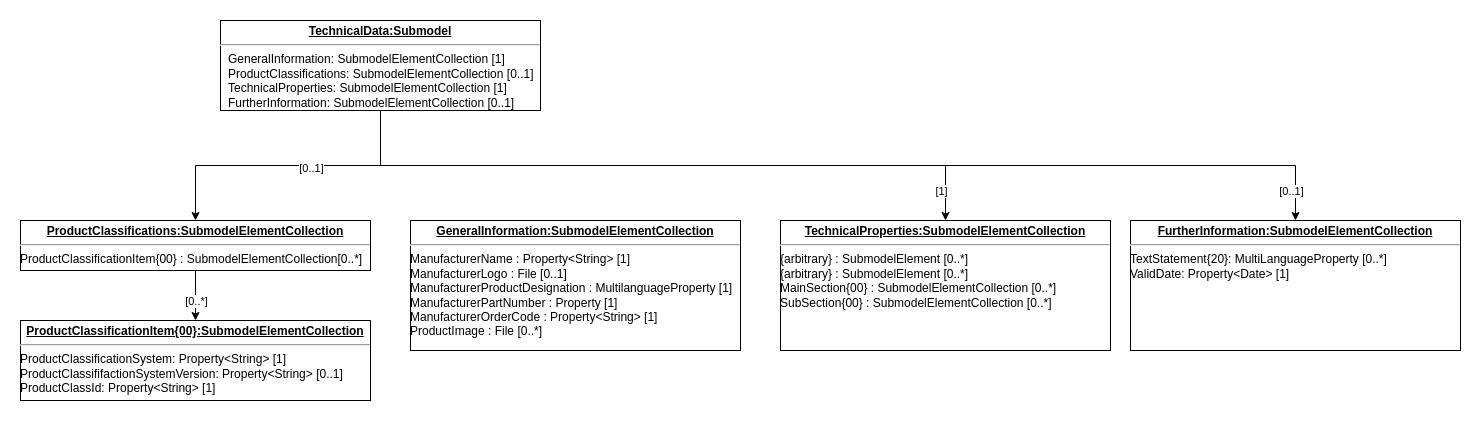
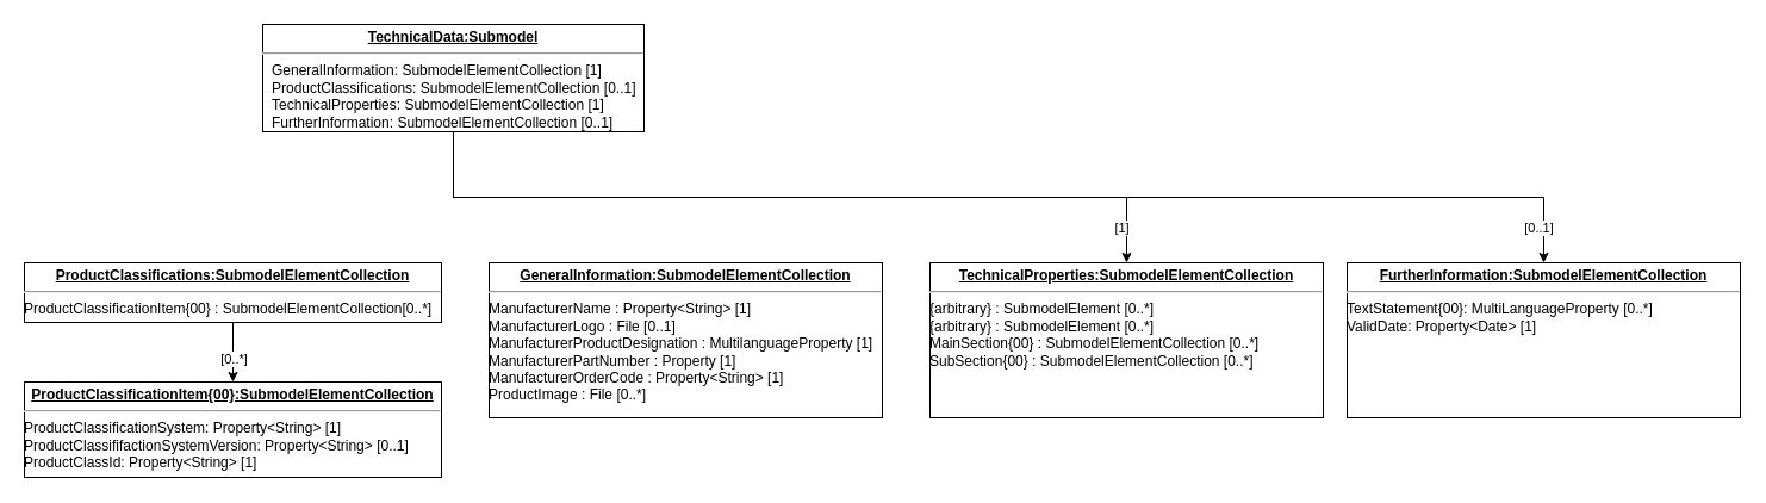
  <mxCell id="0" />
  <mxCell id="1" parent="0" />
- <mxCell id="2" style="edgeStyle=orthogonalEdgeStyle;rounded=0;orthogonalLoop=1;jettySize=auto;html=1;exitX=0.5;exitY=1;exitDx=0;exitDy=0;entryX=0.5;entryY=0;entryDx=0;entryDy=0;" edge="1" parent="1" source="8" target="12"><mxGeometry relative="1" as="geometry" /></mxCell>
- <mxCell id="3" value="&lt;div&gt;[0..1]&lt;/div&gt;" style="edgeLabel;html=1;align=center;verticalAlign=middle;resizable=0;points=[];" vertex="1" connectable="0" parent="2"><mxGeometry x="-0.152" y="2" relative="1" as="geometry"><mxPoint as="offset" /></mxGeometry></mxCell>
  <mxCell id="4" style="edgeStyle=orthogonalEdgeStyle;rounded=0;orthogonalLoop=1;jettySize=auto;html=1;exitX=0.5;exitY=1;exitDx=0;exitDy=0;entryX=0.5;entryY=0;entryDx=0;entryDy=0;" edge="1" parent="1" source="8" target="14"><mxGeometry relative="1" as="geometry" /></mxCell>
  <mxCell id="5" value="[1]" style="edgeLabel;html=1;align=center;verticalAlign=middle;resizable=0;points=[];" vertex="1" connectable="0" parent="4"><mxGeometry x="0.615" relative="1" as="geometry"><mxPoint x="70" y="25" as="offset" /></mxGeometry></mxCell>
  <mxCell id="6" style="edgeStyle=orthogonalEdgeStyle;rounded=0;orthogonalLoop=1;jettySize=auto;html=1;exitX=0.5;exitY=1;exitDx=0;exitDy=0;entryX=0.5;entryY=0;entryDx=0;entryDy=0;" edge="1" parent="1" source="8" target="15"><mxGeometry relative="1" as="geometry" /></mxCell>
  <mxCell id="7" value="&lt;div&gt;[0..1]&lt;/div&gt;" style="edgeLabel;html=1;align=center;verticalAlign=middle;resizable=0;points=[];" vertex="1" connectable="0" parent="6"><mxGeometry x="0.815" y="2" relative="1" as="geometry"><mxPoint x="35" y="27" as="offset" /></mxGeometry></mxCell>
  <mxCell id="8" value="&lt;p style=&quot;margin: 0px ; margin-top: 4px ; text-align: center ; text-decoration: underline&quot;&gt;&lt;b&gt;TechnicalData:Submodel&lt;/b&gt;&lt;/p&gt;&lt;hr&gt;&lt;p style=&quot;margin: 0px ; margin-left: 8px&quot;&gt;GeneralInformation: SubmodelElementCollection [1]&lt;br&gt;&lt;/p&gt;&lt;p style=&quot;margin: 0px ; margin-left: 8px&quot;&gt;ProductClassifications: SubmodelElementCollection [0..1]&lt;br&gt;&lt;/p&gt;&lt;p style=&quot;margin: 0px ; margin-left: 8px&quot;&gt;TechnicalProperties: SubmodelElementCollection [1]&lt;br&gt;&lt;/p&gt;&lt;p style=&quot;margin: 0px ; margin-left: 8px&quot;&gt;FurtherInformation: SubmodelElementCollection [0..1]&lt;br&gt;&lt;/p&gt;" style="verticalAlign=top;align=left;overflow=fill;fontSize=12;fontFamily=Helvetica;html=1;" vertex="1" parent="1"><mxGeometry x="220" y="20" width="320" height="90" as="geometry" /></mxCell>
  <mxCell id="9" value="&lt;p style=&quot;margin: 0px ; margin-top: 4px ; text-align: center ; text-decoration: underline&quot;&gt;&lt;b&gt;GeneralInformation:SubmodelElementCollection&lt;/b&gt; &lt;/p&gt;&lt;hr&gt;&lt;div&gt;ManufacturerName : Property&amp;lt;String&amp;gt; [1]&lt;/div&gt;&lt;div&gt;ManufacturerLogo : File [0..1]&lt;/div&gt;ManufacturerProductDesignation : MultilanguageProperty [1]&lt;br&gt;ManufacturerPartNumber : Property [1]&lt;br&gt;ManufacturerOrderCode : Property&amp;lt;String&amp;gt; [1]&lt;br&gt;ProductImage : File [0..*]" style="verticalAlign=top;align=left;overflow=fill;fontSize=12;fontFamily=Helvetica;html=1;" vertex="1" parent="1"><mxGeometry x="410" y="220" width="330" height="130" as="geometry" /></mxCell>
  <mxCell id="10" style="edgeStyle=orthogonalEdgeStyle;rounded=0;orthogonalLoop=1;jettySize=auto;html=1;exitX=0.5;exitY=1;exitDx=0;exitDy=0;entryX=0.5;entryY=0;entryDx=0;entryDy=0;" edge="1" parent="1" source="12" target="13"><mxGeometry relative="1" as="geometry" /></mxCell>
  <mxCell id="11" value="[0..*]" style="edgeLabel;html=1;align=center;verticalAlign=middle;resizable=0;points=[];" vertex="1" connectable="0" parent="10"><mxGeometry x="0.218" relative="1" as="geometry"><mxPoint as="offset" /></mxGeometry></mxCell>
  <mxCell id="12" value="&lt;p style=&quot;margin: 0px ; margin-top: 4px ; text-align: center ; text-decoration: underline&quot;&gt;&lt;b&gt;ProductClassifications:SubmodelElementCollection&lt;/b&gt; &lt;/p&gt;&lt;hr&gt;&lt;div&gt;ProductClassificationItem{00} : SubmodelElementCollection[0..*]&lt;/div&gt;" style="verticalAlign=top;align=left;overflow=fill;fontSize=12;fontFamily=Helvetica;html=1;" vertex="1" parent="1"><mxGeometry x="20" y="220" width="350" height="50" as="geometry" /></mxCell>
  <mxCell id="13" value="&lt;p style=&quot;margin: 0px ; margin-top: 4px ; text-align: center ; text-decoration: underline&quot;&gt;&lt;b&gt;ProductClassificationItem{00}:SubmodelElementCollection&lt;/b&gt; &lt;/p&gt;&lt;hr&gt;&lt;div&gt;ProductClassificationSystem: Property&amp;lt;String&amp;gt; [1]&lt;/div&gt;&lt;div&gt;ProductClassififactionSystemVersion: Property&amp;lt;String&amp;gt; [0..1]&lt;/div&gt;&lt;div&gt;ProductClassId: Property&amp;lt;String&amp;gt; [1]&lt;br&gt;&lt;/div&gt;" style="verticalAlign=top;align=left;overflow=fill;fontSize=12;fontFamily=Helvetica;html=1;" vertex="1" parent="1"><mxGeometry x="20" y="320" width="350" height="80" as="geometry" /></mxCell>
  <mxCell id="14" value="&lt;p style=&quot;margin: 0px ; margin-top: 4px ; text-align: center ; text-decoration: underline&quot;&gt;&lt;b&gt;TechnicalProperties:SubmodelElementCollection&lt;/b&gt; &lt;/p&gt;&lt;hr&gt;&lt;div&gt;{arbitrary} : SubmodelElement [0..*]&lt;/div&gt;&lt;div&gt;{arbitrary} : SubmodelElement [0..*]&lt;/div&gt;&lt;div&gt;MainSection{00} : SubmodelElementCollection [0..*]&lt;/div&gt;&lt;div&gt;SubSection{00} : SubmodelElementCollection [0..*]&lt;br&gt;&lt;/div&gt;&lt;div&gt;&lt;br&gt;&lt;/div&gt;" style="verticalAlign=top;align=left;overflow=fill;fontSize=12;fontFamily=Helvetica;html=1;" vertex="1" parent="1"><mxGeometry x="780" y="220" width="330" height="130" as="geometry" /></mxCell>
- <mxCell id="15" value="&lt;p style=&quot;margin: 0px ; margin-top: 4px ; text-align: center ; text-decoration: underline&quot;&gt;&lt;b&gt;FurtherInformation:SubmodelElementCollection&lt;/b&gt; &lt;/p&gt;&lt;hr&gt;&lt;div&gt;TextStatement{20}: MultiLanguageProperty [0..*]&lt;/div&gt;&lt;div&gt;ValidDate: Property&amp;lt;Date&amp;gt; [1]&lt;br&gt;&lt;/div&gt;&lt;div&gt;&lt;br&gt;&lt;/div&gt;" style="verticalAlign=top;align=left;overflow=fill;fontSize=12;fontFamily=Helvetica;html=1;" vertex="1" parent="1"><mxGeometry x="1130" y="220" width="330" height="130" as="geometry" /></mxCell>
+ <mxCell id="15" value="&lt;p style=&quot;margin: 0px ; margin-top: 4px ; text-align: center ; text-decoration: underline&quot;&gt;&lt;b&gt;FurtherInformation:SubmodelElementCollection&lt;/b&gt; &lt;/p&gt;&lt;hr&gt;&lt;div&gt;TextStatement{00}: MultiLanguageProperty [0..*]&lt;/div&gt;&lt;div&gt;ValidDate: Property&amp;lt;Date&amp;gt; [1]&lt;br&gt;&lt;/div&gt;&lt;div&gt;&lt;br&gt;&lt;/div&gt;" style="verticalAlign=top;align=left;overflow=fill;fontSize=12;fontFamily=Helvetica;html=1;" vertex="1" parent="1"><mxGeometry x="1130" y="220" width="330" height="130" as="geometry" /></mxCell>
